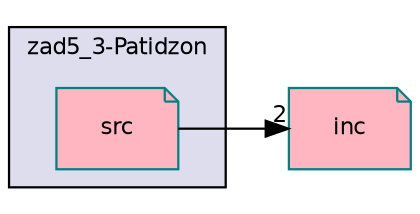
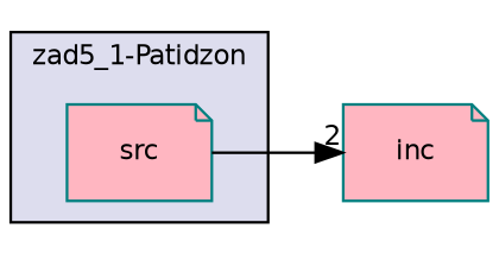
  digraph {
    compound=true
    rankdir=LR
    node [fillcolor=lightpink fontname=Helvetica fontsize=10 shape=note style=filled color=teal]
    n1 [label=src pencolor=black]
    n2 [label=inc]
    subgraph cluster_1 {
      bgcolor="#ddddee"
      fontname=Helvetica
      fontsize=10
-     label="zad5_3-Patidzon"
+     label="zad5_1-Patidzon"
      pencolor=black
      n1
    }
    n1 -> n2 [headlabel=2 labeldistance=1.5 labelfontname=Helvetica labelfontsize=10]
  }
